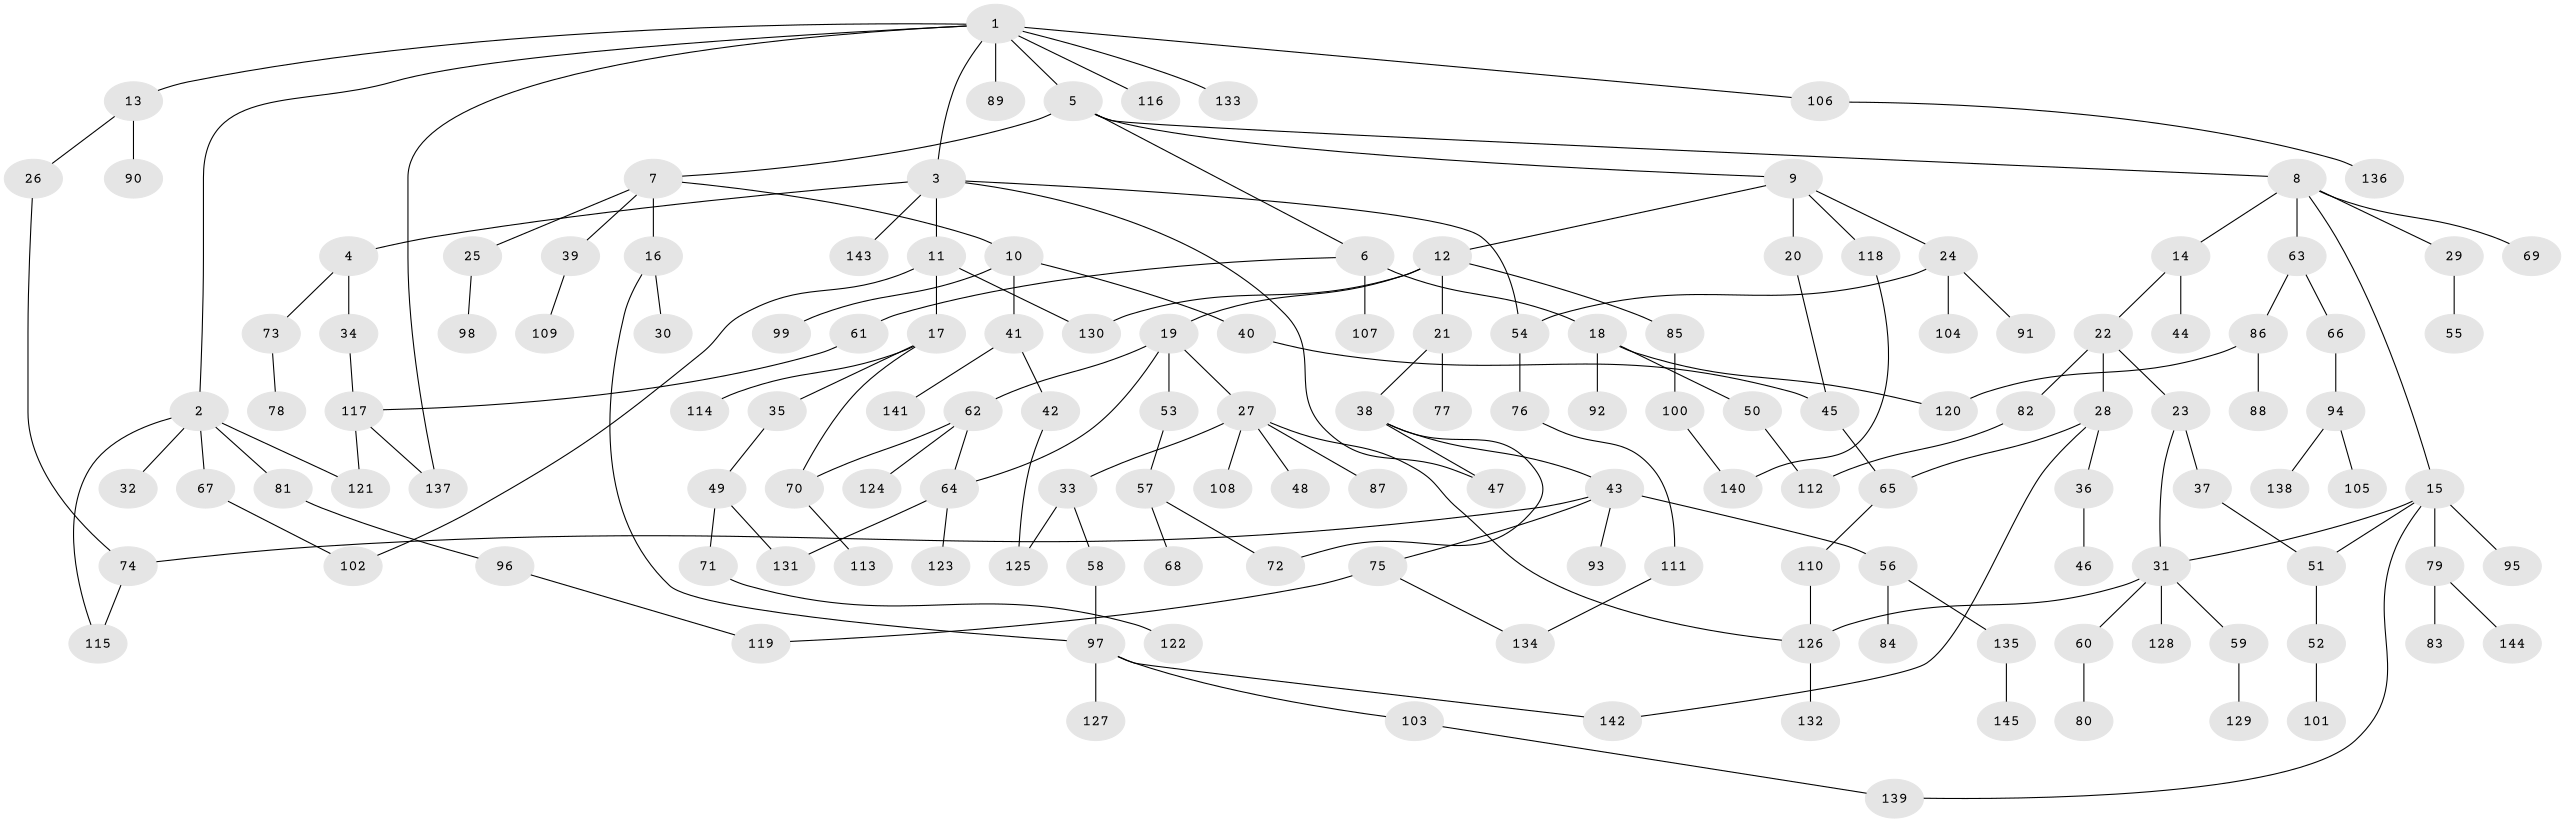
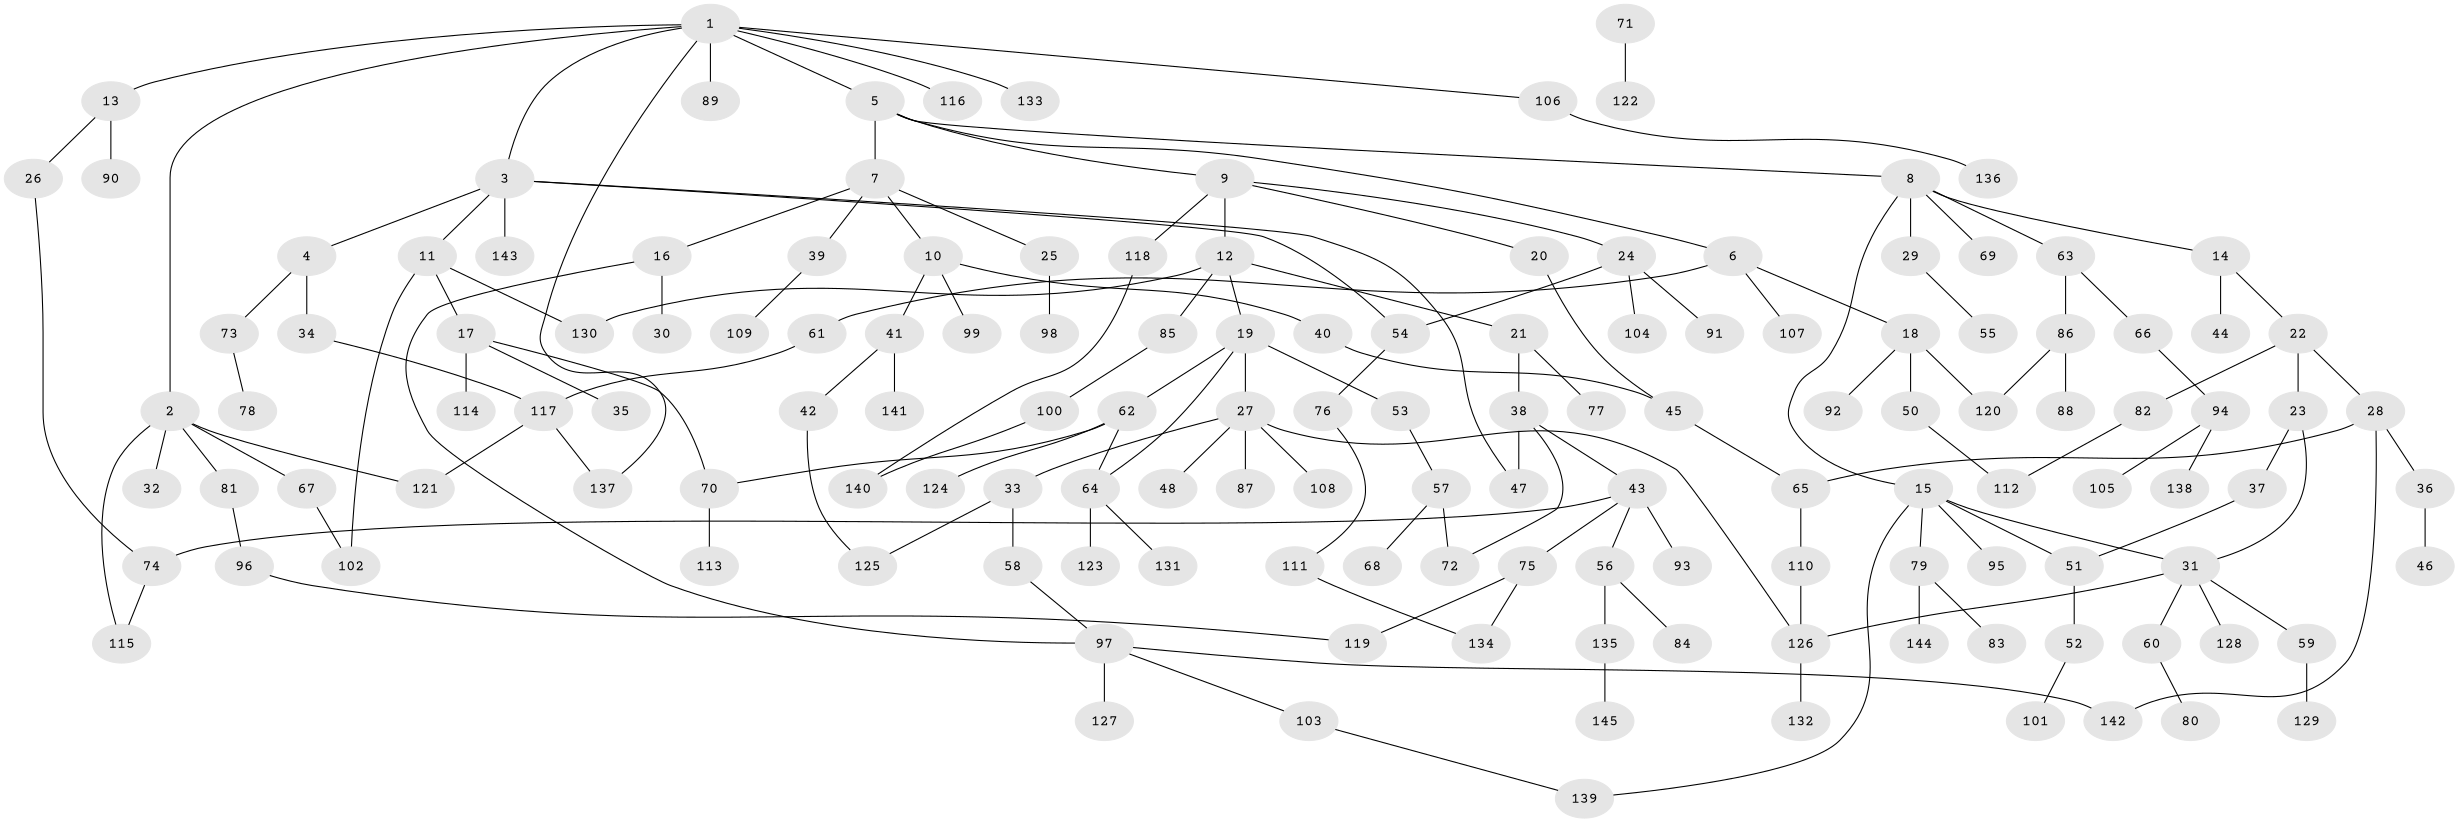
  graph {
    fontname="Courier Prime"
    node [color=gray90 fontname="Courier Prime" style=filled]
    edge [fontname="Courier Prime"]
    1
    2
    3
    5
    13
    89
    106
    116
    133
    137
    32
    67
    81
    115
    121
    4
    11
    47
    54
    143
    6
    7
    8
    9
    26
    90
    136
    102
    96
    34
    73
    17
    130
    76
    117
    78
    18
    61
    107
    10
    16
    25
    39
    14
    15
    29
    63
    69
    12
    20
    24
    118
    50
    92
    120
    40
    41
    99
    30
    97
    98
    109
    22
    44
    31
    51
    79
    95
    139
    55
    66
    86
    19
    21
    85
    45
    91
    104
    140
    42
    141
    35
    70
    114
    27
    53
    64
    62
    38
    77
    100
    74
    23
    28
    82
    126
    59
    60
    128
    52
    83
    144
    142
    103
    127
-   49
    113
    112
    33
    48
    87
    108
    57
    131
    123
    65
    43
    72
    37
    36
    58
    125
    124
    132
    46
    110
    129
    80
    71
    56
    75
    93
    84
    135
    119
    134
    122
    101
    68
    111
    145
    94
    88
    105
    138
    1 -- 2
    1 -- 3
    1 -- 5
    1 -- 13
    1 -- 89
    1 -- 106
    1 -- 116
    1 -- 133
    1 -- 137
    2 -- 32
    2 -- 67
    2 -- 81
    2 -- 115
    2 -- 121
    3 -- 4
    3 -- 11
    3 -- 47
    3 -- 54
    3 -- 143
    5 -- 6
    5 -- 7
    5 -- 8
    5 -- 9
    13 -- 26
    13 -- 90
    106 -- 136
    67 -- 102
    81 -- 96
    4 -- 34
    4 -- 73
    11 -- 102
    11 -- 17
    11 -- 130
    54 -- 76
    6 -- 18
    6 -- 61
    6 -- 107
    7 -- 10
    7 -- 16
    7 -- 25
    7 -- 39
    8 -- 14
    8 -- 15
    8 -- 29
    8 -- 63
    8 -- 69
    9 -- 12
    9 -- 20
    9 -- 24
    9 -- 118
    26 -- 74
    96 -- 119
    34 -- 117
    73 -- 78
    17 -- 35
    17 -- 70
    17 -- 114
    76 -- 111
    117 -- 137
    117 -- 121
    18 -- 50
    18 -- 92
    18 -- 120
    61 -- 117
    10 -- 40
    10 -- 41
    10 -- 99
    16 -- 30
    16 -- 97
    25 -- 98
    39 -- 109
    14 -- 22
    14 -- 44
    15 -- 31
    15 -- 51
    15 -- 79
    15 -- 95
    15 -- 139
    29 -- 55
    63 -- 66
    63 -- 86
    12 -- 130
    12 -- 19
    12 -- 21
    12 -- 85
    20 -- 45
    24 -- 54
    24 -- 91
    24 -- 104
    118 -- 140
    50 -- 112
    40 -- 45
    41 -- 42
    41 -- 141
    97 -- 142
    97 -- 103
    97 -- 127
    22 -- 23
    22 -- 28
    22 -- 82
    31 -- 126
    31 -- 59
    31 -- 60
    31 -- 128
    51 -- 52
    79 -- 83
    79 -- 144
    66 -- 94
    86 -- 120
    86 -- 88
    19 -- 27
    19 -- 53
    19 -- 64
    19 -- 62
    21 -- 38
    21 -- 77
    85 -- 100
    45 -- 65
    42 -- 125
-   35 -- 49
    70 -- 113
    27 -- 126
    27 -- 33
    27 -- 48
    27 -- 87
    27 -- 108
    53 -- 57
    64 -- 131
    64 -- 123
    62 -- 70
    62 -- 64
    62 -- 124
    38 -- 47
    38 -- 43
    38 -- 72
    100 -- 140
    74 -- 115
    23 -- 31
    23 -- 37
    28 -- 142
    28 -- 65
    28 -- 36
    82 -- 112
    126 -- 132
    59 -- 129
    60 -- 80
    52 -- 101
    103 -- 139
-   49 -- 131
-   49 -- 71
    33 -- 58
    33 -- 125
    57 -- 72
    57 -- 68
    65 -- 110
    43 -- 74
    43 -- 56
    43 -- 75
    43 -- 93
    37 -- 51
    36 -- 46
    58 -- 97
    110 -- 126
    71 -- 122
    56 -- 84
    56 -- 135
    75 -- 119
    75 -- 134
    135 -- 145
    111 -- 134
    94 -- 105
    94 -- 138
  }
